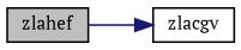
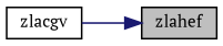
  digraph {
    rankdir=LR
    fontname="PT Serif"
    node [color=black fontname="PT Serif" fontsize=10 shape=record style=filled]
    n1 [fillcolor=grey75 fontcolor=black height=0.2 label=zlahef width=0.4]
    n2 [fillcolor=white height=0.2 label=zlacgv width=0.4]
-   n1 -> n2 [color=midnightblue fontname="PT Serif" fontsize=10 labelfontname=Helvetica labelfontsize=10 style=solid]
+   n2 -> n1 [color=midnightblue fontname="PT Serif" fontsize=10 labelfontname=Helvetica labelfontsize=10 style=solid]
  }
